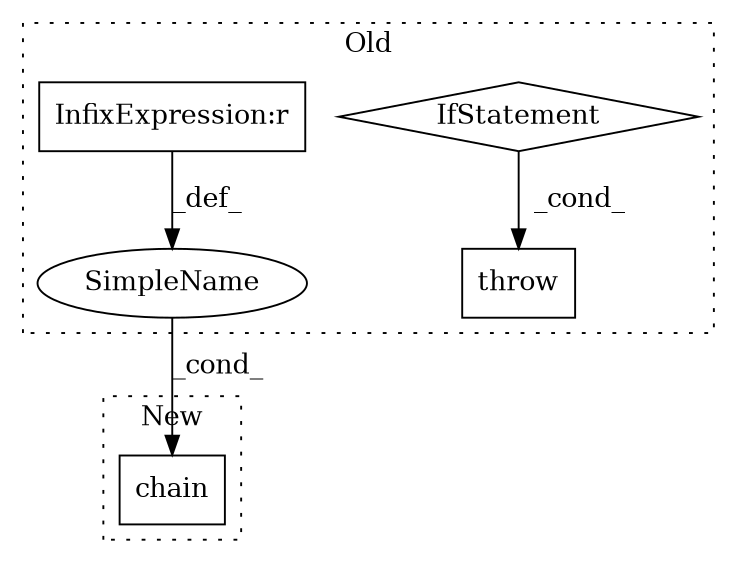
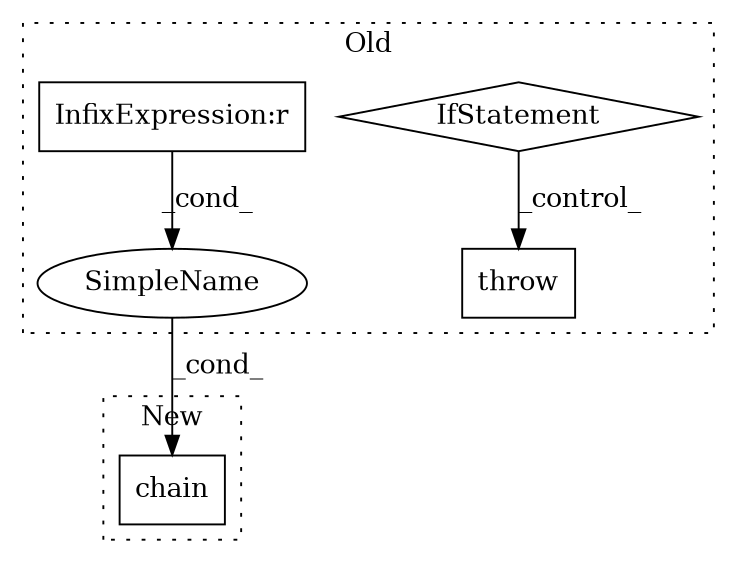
  digraph {
    node [shape=box]
    n1 [a=53 l=6 label=throw s=2439]
    n2 [a=25 l="4,2" label=IfStatement s="2403,2425" shape=diamond]
    n3 [a=42 label=SimpleName shape=ellipse]
    n4 [a=27 l=4 label="InfixExpression:r" s=2414]
    n5 [a=32 l="6,1" label=chain s="1589,1601"]
    subgraph cluster_1 {
      label=Old
      style=dotted
      n1
      n2
      n3
      n4
    }
    subgraph cluster_2 {
      label=New
      style=dotted
      n5
    }
-   n2 -> n1 [label=_cond_]
+   n2 -> n1 [label=_control_]
    n3 -> n5 [label=_cond_]
-   n4 -> n3 [label=_def_]
+   n4 -> n3 [label=_cond_]
  }
